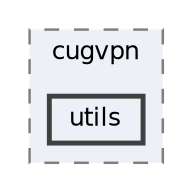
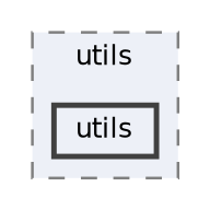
  digraph {
    compound=true
    n1 [color=grey25 fillcolor="#edf0f7" fontname=Helvetica fontsize=10 height=0.2 label=utils shape=box style="filled,bold" width=0.4]
    subgraph cluster_1 {
      bgcolor="#edf0f7"
      fontname=Helvetica
      fontsize=10
-     label=cugvpn
+     label=utils
      pencolor=grey50
      style="filled,dashed"
      n1
    }
  }
